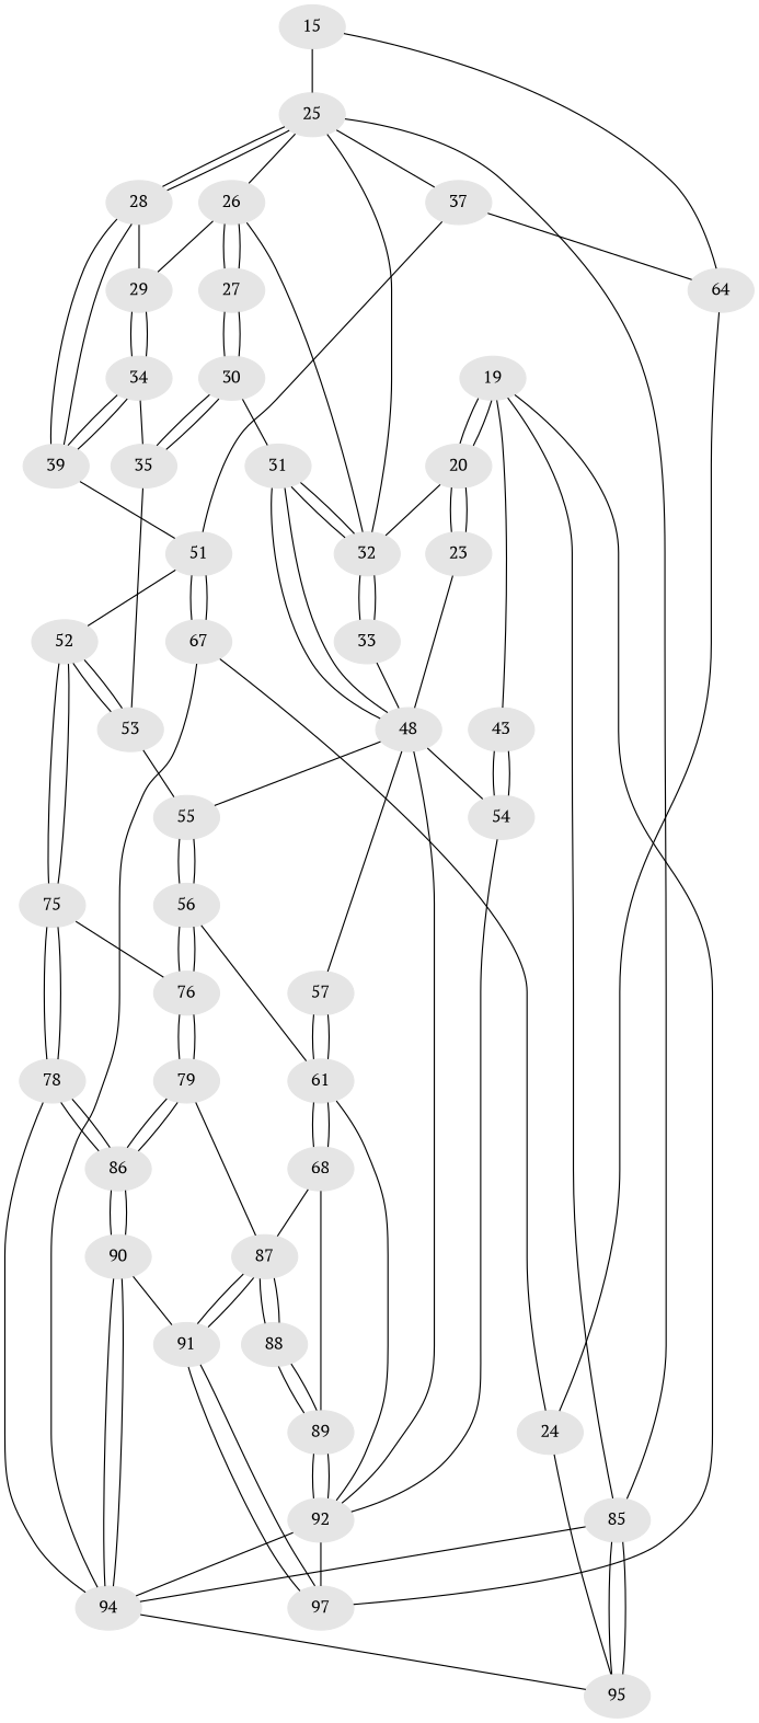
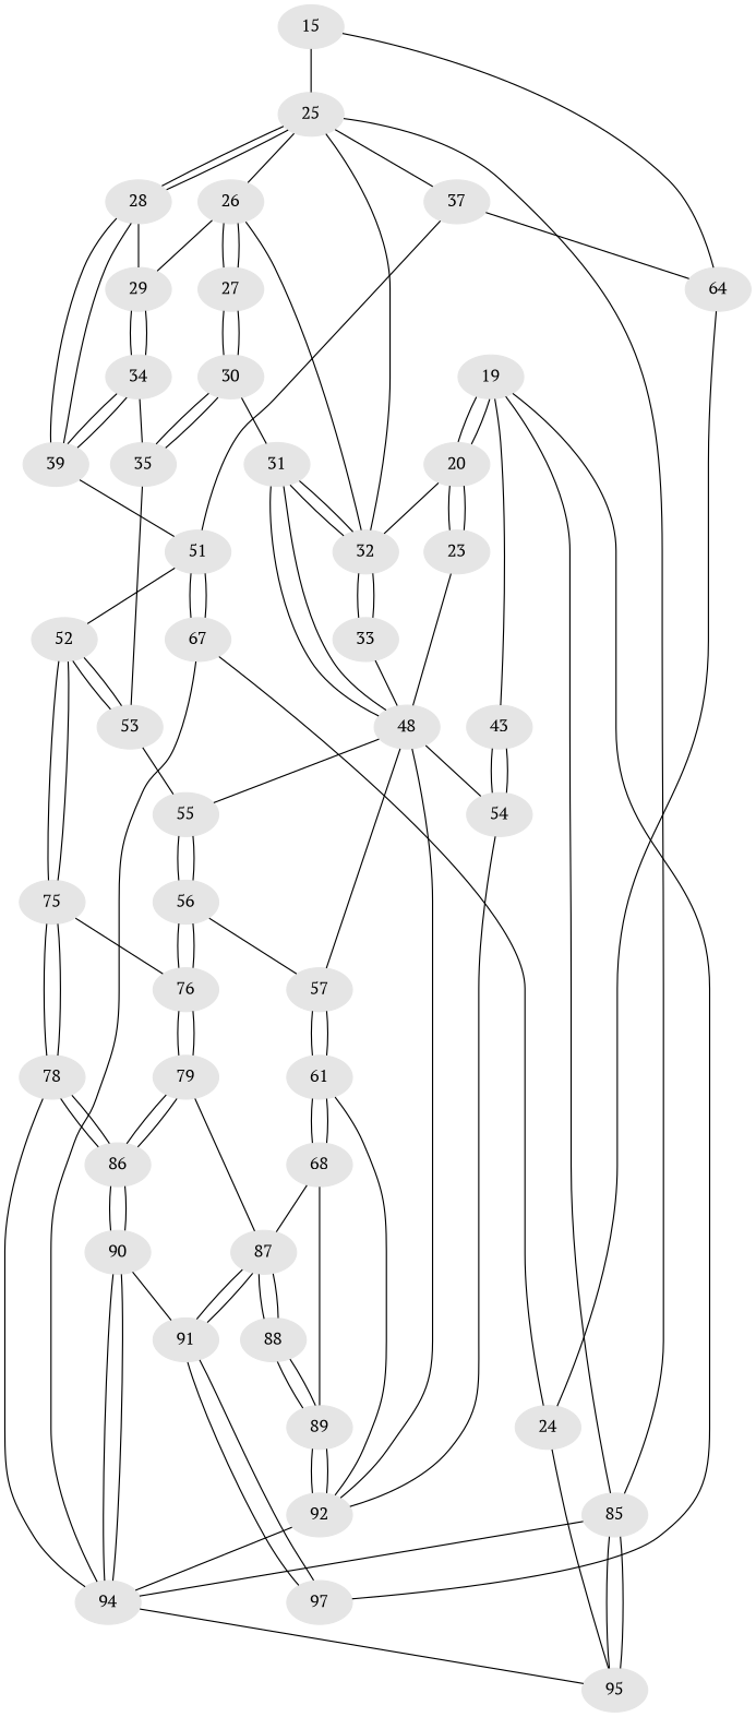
  graph {
    fontname="PT Serif"
    node [color=gray90 fontname="PT Serif" style=filled]
    edge [fontname="PT Serif"]
    25 [super="+12+24+11"]
    15
    64 [super="+36"]
    85 [super="+3"]
    32 [super="+22+8"]
    26 [super="+13+14+21"]
    28
    37
    n9 [label=24 super="+81+66"]
    19 [super="+5"]
    20 [super="+10+9"]
    43
    97 [super="+96"]
    23
    54 [super="+47+42"]
    94 [super="+93+77"]
    95 [super="+74+71"]
    92 [super="+63+59"]
    48 [super="+45"]
    33
    55 [super="+50"]
    57
    27
    29
    39
    51 [super="+38"]
    30
    34
    31
    35
    53 [super="+49"]
    52
    67
    56
    61
    75
    76
    78
    79
    68
    87 [super="+80"]
    89 [super="+69"]
    88
    91
    86
    90
    25 -- 85
    25 -- 32
    25 -- 26 [weight=2]
    25 -- 28
    25 -- 28
    25 -- 37
    15 -- 25 [weight=2]
    15 -- 64
    64 -- n9
    85 -- 94
    85 -- 95 [weight=3]
    85 -- 95
    32 -- 33 [weight=2]
    32 -- 33
    26 -- 32
    26 -- 27 [weight=2]
    26 -- 27
    26 -- 29
    28 -- 29
    28 -- 39
    28 -- 39
    37 -- 64
    37 -- 51
    n9 -- 95 [weight=2]
    19 -- 85
    19 -- 20 [weight=2]
    19 -- 20
    19 -- 43
    19 -- 97
    20 -- 32
    20 -- 23 [weight=2]
    20 -- 23
    43 -- 54 [weight=2]
    43 -- 54
    23 -- 48
    54 -- 92 [weight=2]
    94 -- 95
-   92 -- 97 [weight=2]
    92 -- 94
    48 -- 54
    48 -- 92
    48 -- 55
    48 -- 57
    33 -- 48
    55 -- 56
    55 -- 56
    57 -- 61
    57 -- 61
    27 -- 30
    27 -- 30
    29 -- 34
    29 -- 34
    39 -- 51
    51 -- 52
    51 -- 67
    51 -- 67
    30 -- 31
    30 -- 35
    30 -- 35
    34 -- 39
    34 -- 39
    34 -- 35
    31 -- 32
    31 -- 32
    31 -- 48
    31 -- 48
    35 -- 53
    53 -- 55 [weight=2]
    52 -- 53
    52 -- 53
    52 -- 75
    52 -- 75
    67 -- n9
    67 -- 94
-   56 -- 61
+   56 -- 57
    56 -- 76
    56 -- 76
    61 -- 92
    61 -- 68
    61 -- 68
    75 -- 76
    75 -- 78
    75 -- 78
    76 -- 79
    76 -- 79
    78 -- 94
    78 -- 86
    78 -- 86
    79 -- 87
    79 -- 86
    79 -- 86
    68 -- 87
    68 -- 89
    87 -- 88
    87 -- 88
    87 -- 91
    87 -- 91
    89 -- 92 [weight=2]
    89 -- 92
    88 -- 89
    88 -- 89
    91 -- 97
    91 -- 97
    86 -- 90
    86 -- 90
    90 -- 94
    90 -- 94
    90 -- 91
  }
